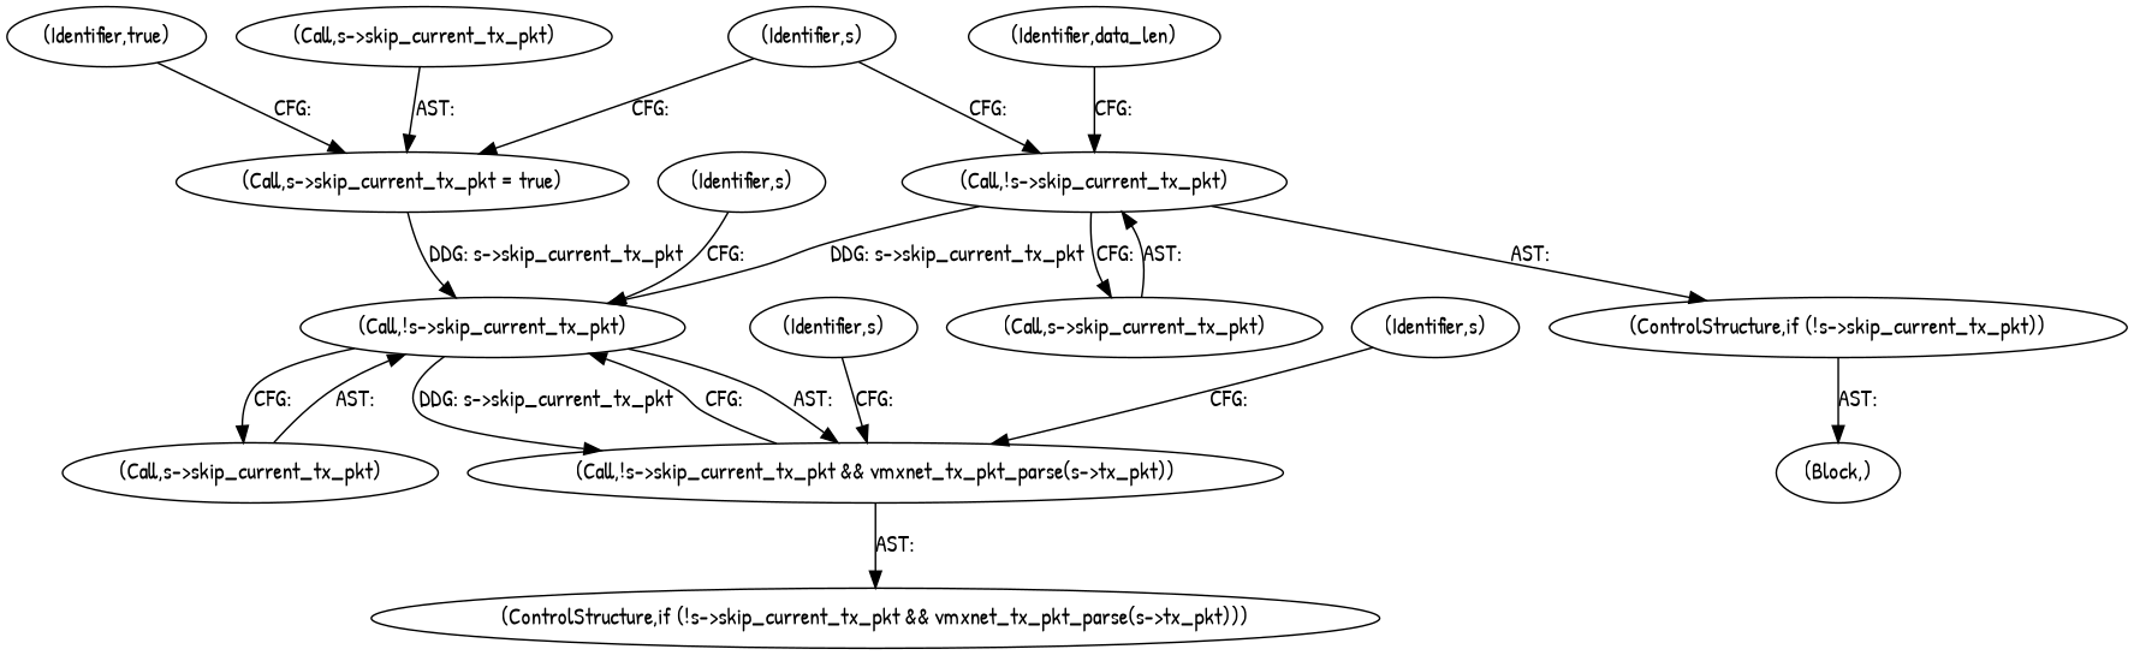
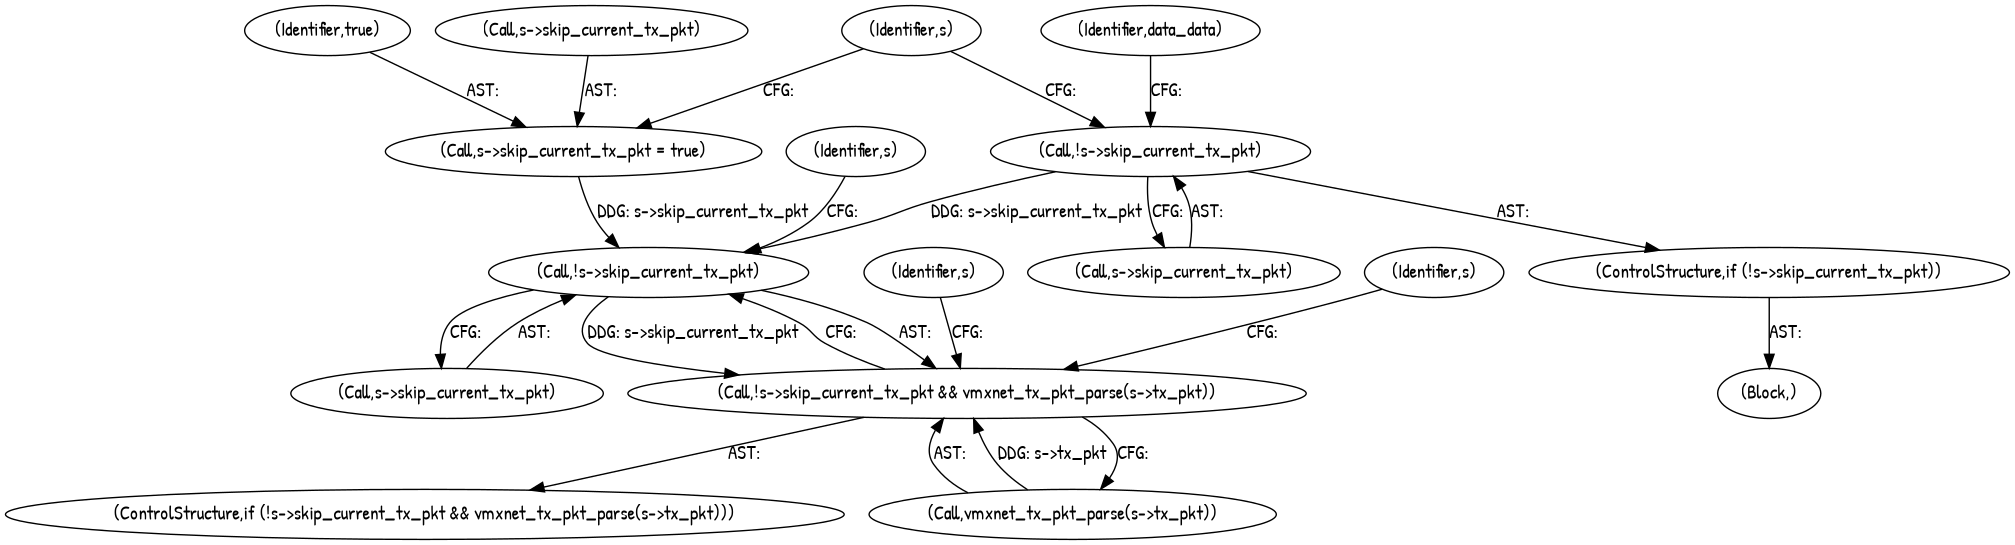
  digraph {
    fontname="Patrick Hand"
    node [fontname="Patrick Hand"]
    edge [fontname="Patrick Hand"]
    n1 [label="(Call,!s->skip_current_tx_pkt)"]
    n2 [label="(Call,!s->skip_current_tx_pkt && vmxnet_tx_pkt_parse(s->tx_pkt))"]
    n3 [label="(Call,s->skip_current_tx_pkt)"]
    n4 [label="(ControlStructure,if (!s->skip_current_tx_pkt && vmxnet_tx_pkt_parse(s->tx_pkt)))"]
+   n5 [label="(Call,vmxnet_tx_pkt_parse(s->tx_pkt))"]
    n6 [label="(Call,!s->skip_current_tx_pkt)"]
    n7 [label="(ControlStructure,if (!s->skip_current_tx_pkt))"]
    n8 [label="(Call,s->skip_current_tx_pkt)"]
    n9 [label="(Block,)"]
    n10 [label="(Call,s->skip_current_tx_pkt = true)"]
    n11 [label="(Identifier,true)"]
    n12 [label="(Identifier,s)"]
    n13 [label="(Identifier,s)"]
    n14 [label="(Identifier,s)"]
    n15 [label="(Identifier,s)"]
-   n16 [label="(Identifier,data_len)"]
+   n16 [label="(Identifier,data_data)"]
    n17 [label="(Call,s->skip_current_tx_pkt)"]
    n1 -> n2 [label="AST: "]
    n1 -> n2 [label="DDG: s->skip_current_tx_pkt"]
    n1 -> n3 [label="CFG: "]
    n2 -> n1 [label="CFG: "]
    n2 -> n4 [label="AST: "]
+   n2 -> n5 [label="CFG: "]
    n3 -> n1 [label="AST: "]
+   n5 -> n2 [label="AST: "]
+   n5 -> n2 [label="DDG: s->tx_pkt"]
    n6 -> n1 [label="DDG: s->skip_current_tx_pkt"]
    n6 -> n7 [label="AST: "]
    n6 -> n8 [label="CFG: "]
    n7 -> n9 [label="AST: "]
    n8 -> n6 [label="AST: "]
    n10 -> n1 [label="DDG: s->skip_current_tx_pkt"]
-   n11 -> n10 [label="CFG: "]
+   n11 -> n10 [label="AST: "]
    n12 -> n2 [label="CFG: "]
    n13 -> n1 [label="CFG: "]
    n14 -> n2 [label="CFG: "]
    n15 -> n6 [label="CFG: "]
    n15 -> n10 [label="CFG: "]
    n16 -> n6 [label="CFG: "]
    n17 -> n10 [label="AST: "]
  }
